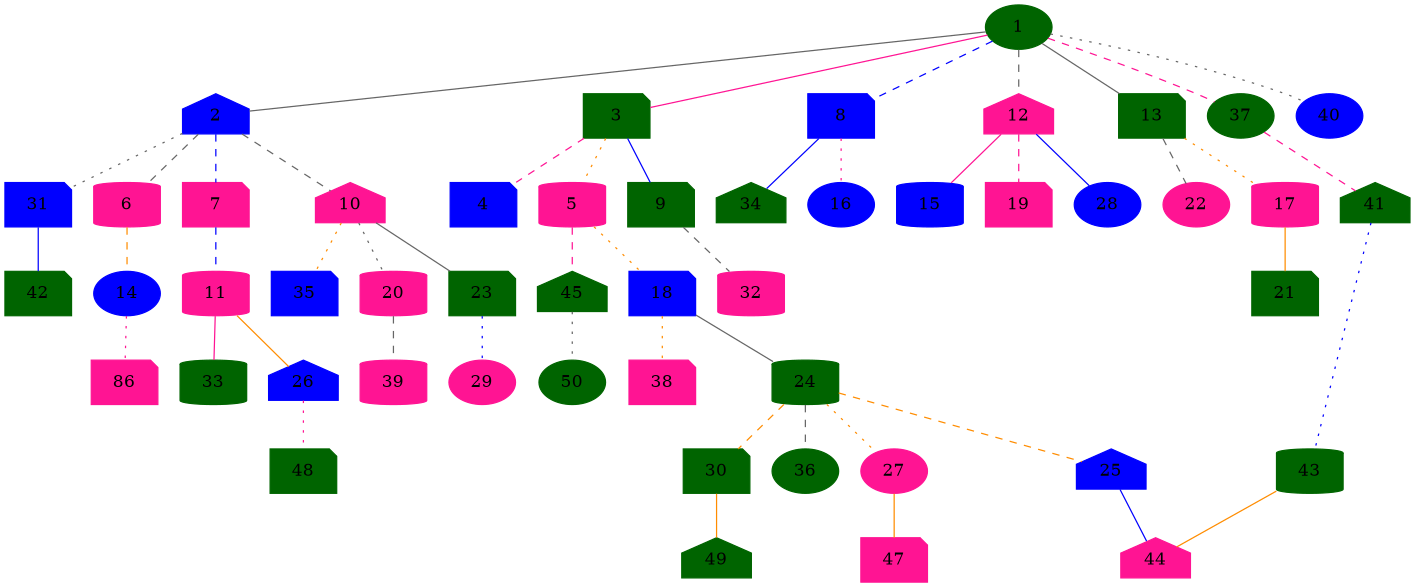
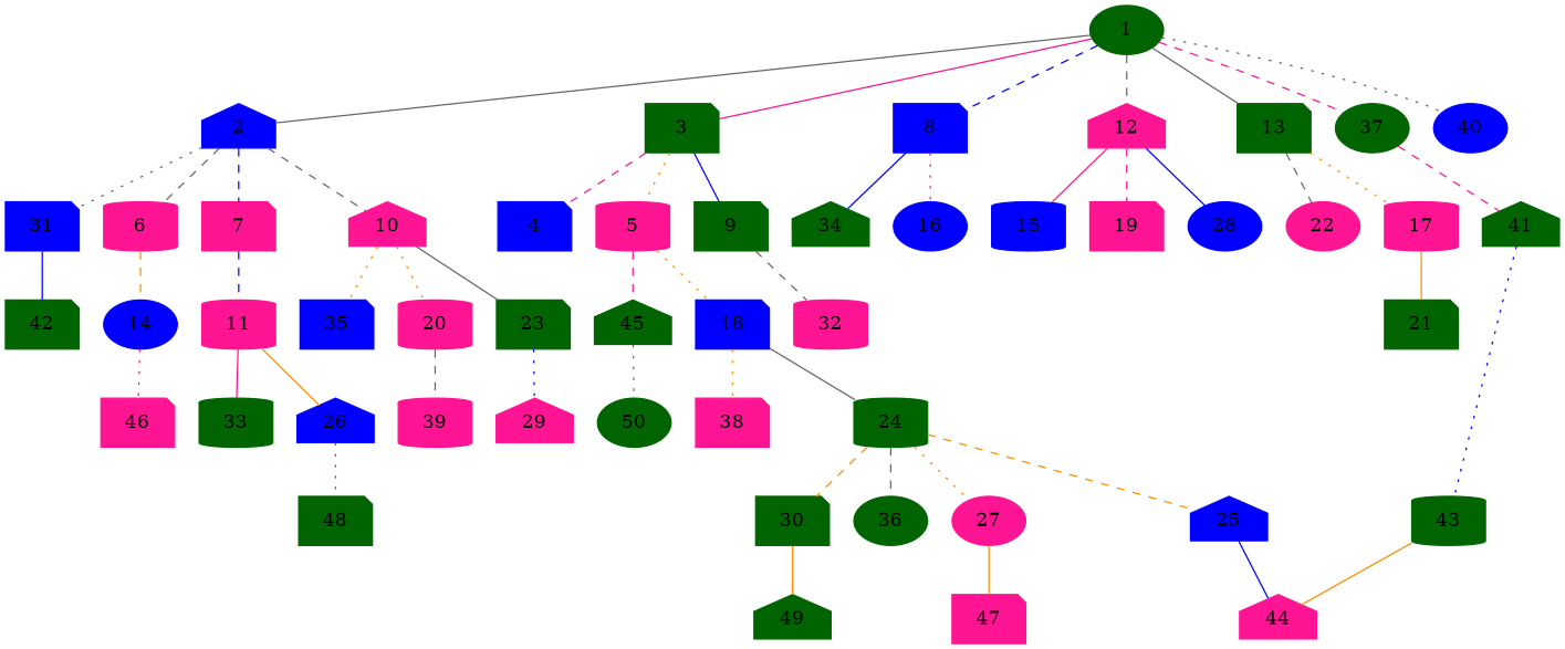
  graph {
    node [color=darkgreen shape=note style=filled]
    edge [color=darkorange style=dashed]
    1 [shape=ellipse]
    2 [color=blue shape=house]
    3
    8 [color=blue]
    12 [color=deeppink shape=house]
    13
    37 [shape=ellipse]
    40 [color=blue shape=ellipse]
    6 [color=deeppink shape=cylinder]
    7 [color=deeppink]
    10 [color=deeppink shape=house]
    31 [color=blue]
    4 [color=blue]
    5 [color=deeppink shape=cylinder]
    9
    16 [color=blue shape=ellipse]
    34 [shape=house]
    15 [color=blue shape=cylinder]
    19 [color=deeppink]
    28 [color=blue shape=ellipse]
    17 [color=deeppink shape=cylinder]
    22 [color=deeppink shape=ellipse]
    41 [shape=house]
    14 [color=blue shape=ellipse]
    11 [color=deeppink shape=cylinder]
    20 [color=deeppink shape=cylinder]
    23
    35 [color=blue]
    42
    18 [color=blue]
    45 [shape=house]
    32 [color=deeppink shape=cylinder]
    24 [shape=cylinder]
    38 [color=deeppink]
    27 [color=deeppink shape=ellipse]
    47 [color=deeppink]
    50 [shape=ellipse]
-   46 [color=deeppink label=86]
+   46 [color=deeppink]
    26 [color=blue shape=house]
    33 [shape=cylinder]
    21
    39 [color=deeppink shape=cylinder]
-   29 [color=deeppink shape=ellipse]
+   29 [color=deeppink shape=house]
    48
    25 [color=blue shape=house]
    30
    36 [shape=ellipse]
    44 [color=deeppink shape=house]
    49 [shape=house]
    43 [shape=cylinder]
    1 -- 2 [color=gray40 style=solid]
    1 -- 3 [color=deeppink style=solid]
    1 -- 8 [color=blue]
    1 -- 12 [color=gray40]
    1 -- 13 [color=gray40 style=solid]
    1 -- 37 [color=deeppink]
    1 -- 40 [color=gray40 style=dotted]
    2 -- 6 [color=gray40]
    2 -- 7 [color=blue]
    2 -- 10 [color=gray40]
    2 -- 31 [color=gray40 style=dotted]
    3 -- 4 [color=deeppink]
    3 -- 5 [style=dotted]
    3 -- 9 [color=blue style=solid]
    8 -- 16 [color=deeppink style=dotted]
    8 -- 34 [color=blue style=solid]
    12 -- 15 [color=deeppink style=solid]
    12 -- 19 [color=deeppink]
    12 -- 28 [color=blue style=solid]
    13 -- 17 [style=dotted]
    13 -- 22 [color=gray40]
    37 -- 41 [color=deeppink]
    6 -- 14
    7 -- 11 [color=blue]
-   10 -- 20 [color=gray40 style=dotted]
+   10 -- 20 [style=dotted]
    10 -- 23 [color=gray40 style=solid]
    10 -- 35 [style=dotted]
    31 -- 42 [color=blue style=solid]
    5 -- 18 [style=dotted]
    5 -- 45 [color=deeppink]
    9 -- 32 [color=gray40]
    17 -- 21 [style=solid]
    41 -- 43 [color=blue style=dotted]
    14 -- 46 [color=deeppink style=dotted]
    11 -- 26 [style=solid]
    11 -- 33 [color=deeppink style=solid]
    20 -- 39 [color=gray40]
    23 -- 29 [color=blue style=dotted]
    18 -- 24 [color=gray40 style=solid]
    18 -- 38 [style=dotted]
    45 -- 50 [color=gray40 style=dotted]
    24 -- 27 [style=dotted]
    24 -- 25
    24 -- 30
    24 -- 36 [color=gray40]
    27 -- 47 [style=solid]
    26 -- 48 [color=deeppink style=dotted]
    25 -- 44 [color=blue style=solid]
    30 -- 49 [style=solid]
    43 -- 44 [style=solid]
  }
